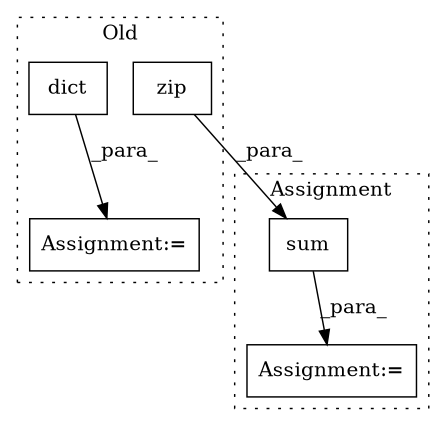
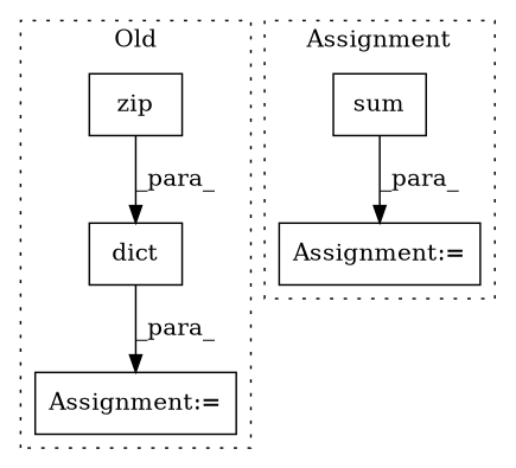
  digraph {
    node [a=32 l=1 shape=box]
    n1 [l="5,1" label=dict s="2731,2767"]
    n2 [a=7 label="Assignment:=" s=2730]
    n3 [l="4,1" label=zip s="2736,2766"]
    n4 [l="4,1" label=sum s="3178,3189"]
    n5 [a=7 label="Assignment:=" s=3171]
    subgraph cluster_1 {
      label=Old
      style=dotted
      n1
      n2
      n3
    }
    subgraph cluster_2 {
      label=Assignment
      style=dotted
      n4
      n5
    }
    n1 -> n2 [label=_para_]
-   n3 -> n4 [label=_para_]
+   n3 -> n1 [label=_para_]
    n4 -> n5 [label=_para_]
  }
